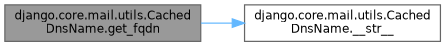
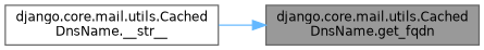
  digraph {
    rankdir=RL
    node [fontname=Helvetica fontsize=10 shape=box style=filled]
    n1 [color=gray40 fillcolor=grey60 fontcolor=black height=0.2 label="django.core.mail.utils.Cached\lDnsName.get_fqdn" width=0.4]
    n2 [color=grey40 fillcolor=white height=0.2 label="django.core.mail.utils.Cached\lDnsName.__str__" width=0.4]
-   n2 -> n1 [color=steelblue1 dir=back fontname=Helvetica fontsize=10 labelfontname=Helvetica labelfontsize=10 style=solid]
+   n1 -> n2 [color=steelblue1 dir=back fontname=Helvetica fontsize=10 labelfontname=Helvetica labelfontsize=10 style=solid]
  }
